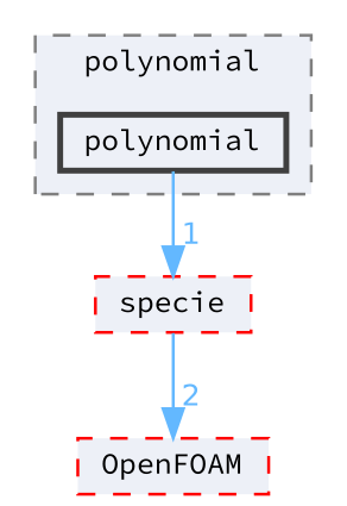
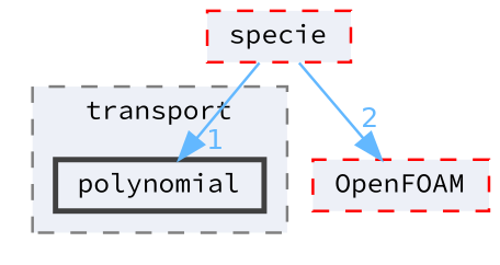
  digraph {
    compound=true
    fontname="Source Code Pro"
    node [color=red fillcolor="#edf0f7" fontname="Source Code Pro" fontsize=10 shape=box style="filled,dashed"]
    edge [color=steelblue1 fontcolor=steelblue1 fontname="Source Code Pro" fontsize=10 labeldistance=1.5 labelfontname=Helvetica labelfontsize=10]
    n1 [color=grey25 height=0.2 label=polynomial style="filled,bold" width=0.4]
    n2 [height=0.2 label=specie width=0.4]
    n3 [height=0.2 label=OpenFOAM width=0.4]
    subgraph cluster_1 {
      bgcolor="#edf0f7"
      fontsize=10
-     label=polynomial
+     label=transport
      pencolor=grey50
      style="filled,dashed"
      n1
    }
-   n1 -> n2 [headlabel=1]
+   n2 -> n1 [headlabel=1]
    n2 -> n3 [headlabel=2]
  }
